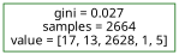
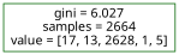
  digraph {
    fontname="Noto Sans"
-   n1 [label="gini = 0.027\nsamples = 2664\nvalue = [17, 13, 2628, 1, 5]" shape=box color=darkgreen fontname="Noto Sans"]
+   n1 [label="gini = 6.027\nsamples = 2664\nvalue = [17, 13, 2628, 1, 5]" shape=box color=darkgreen fontname="Noto Sans"]
  }
